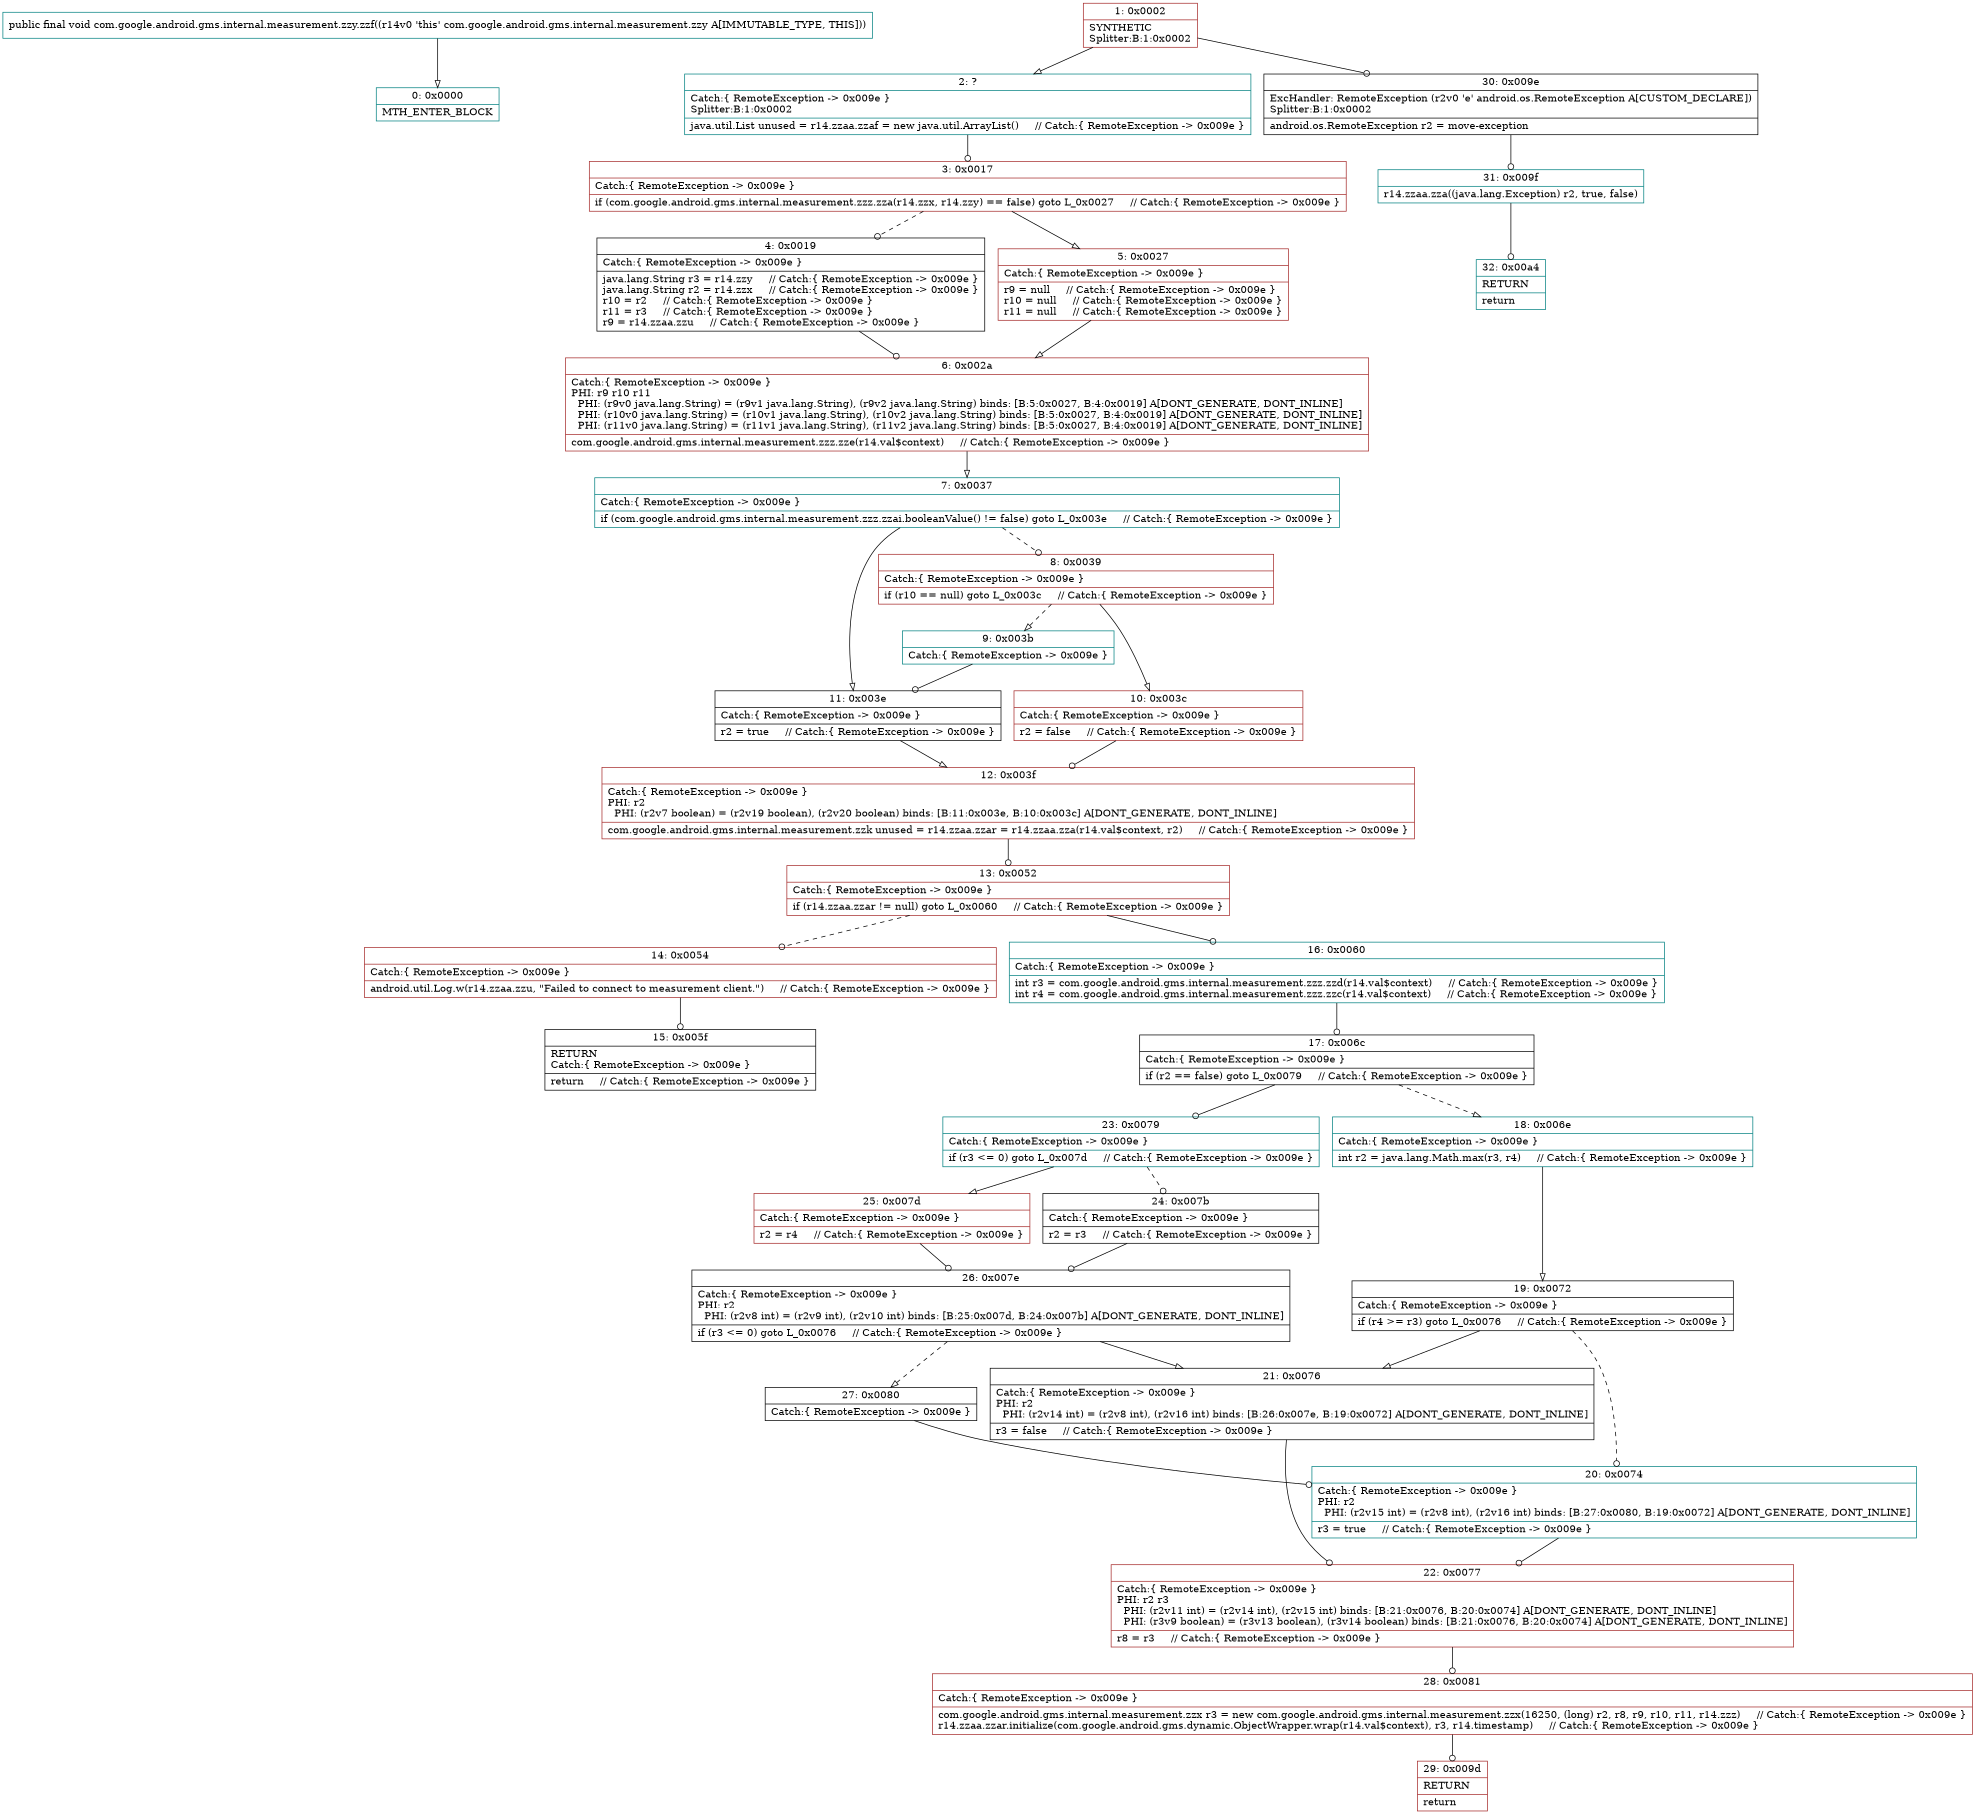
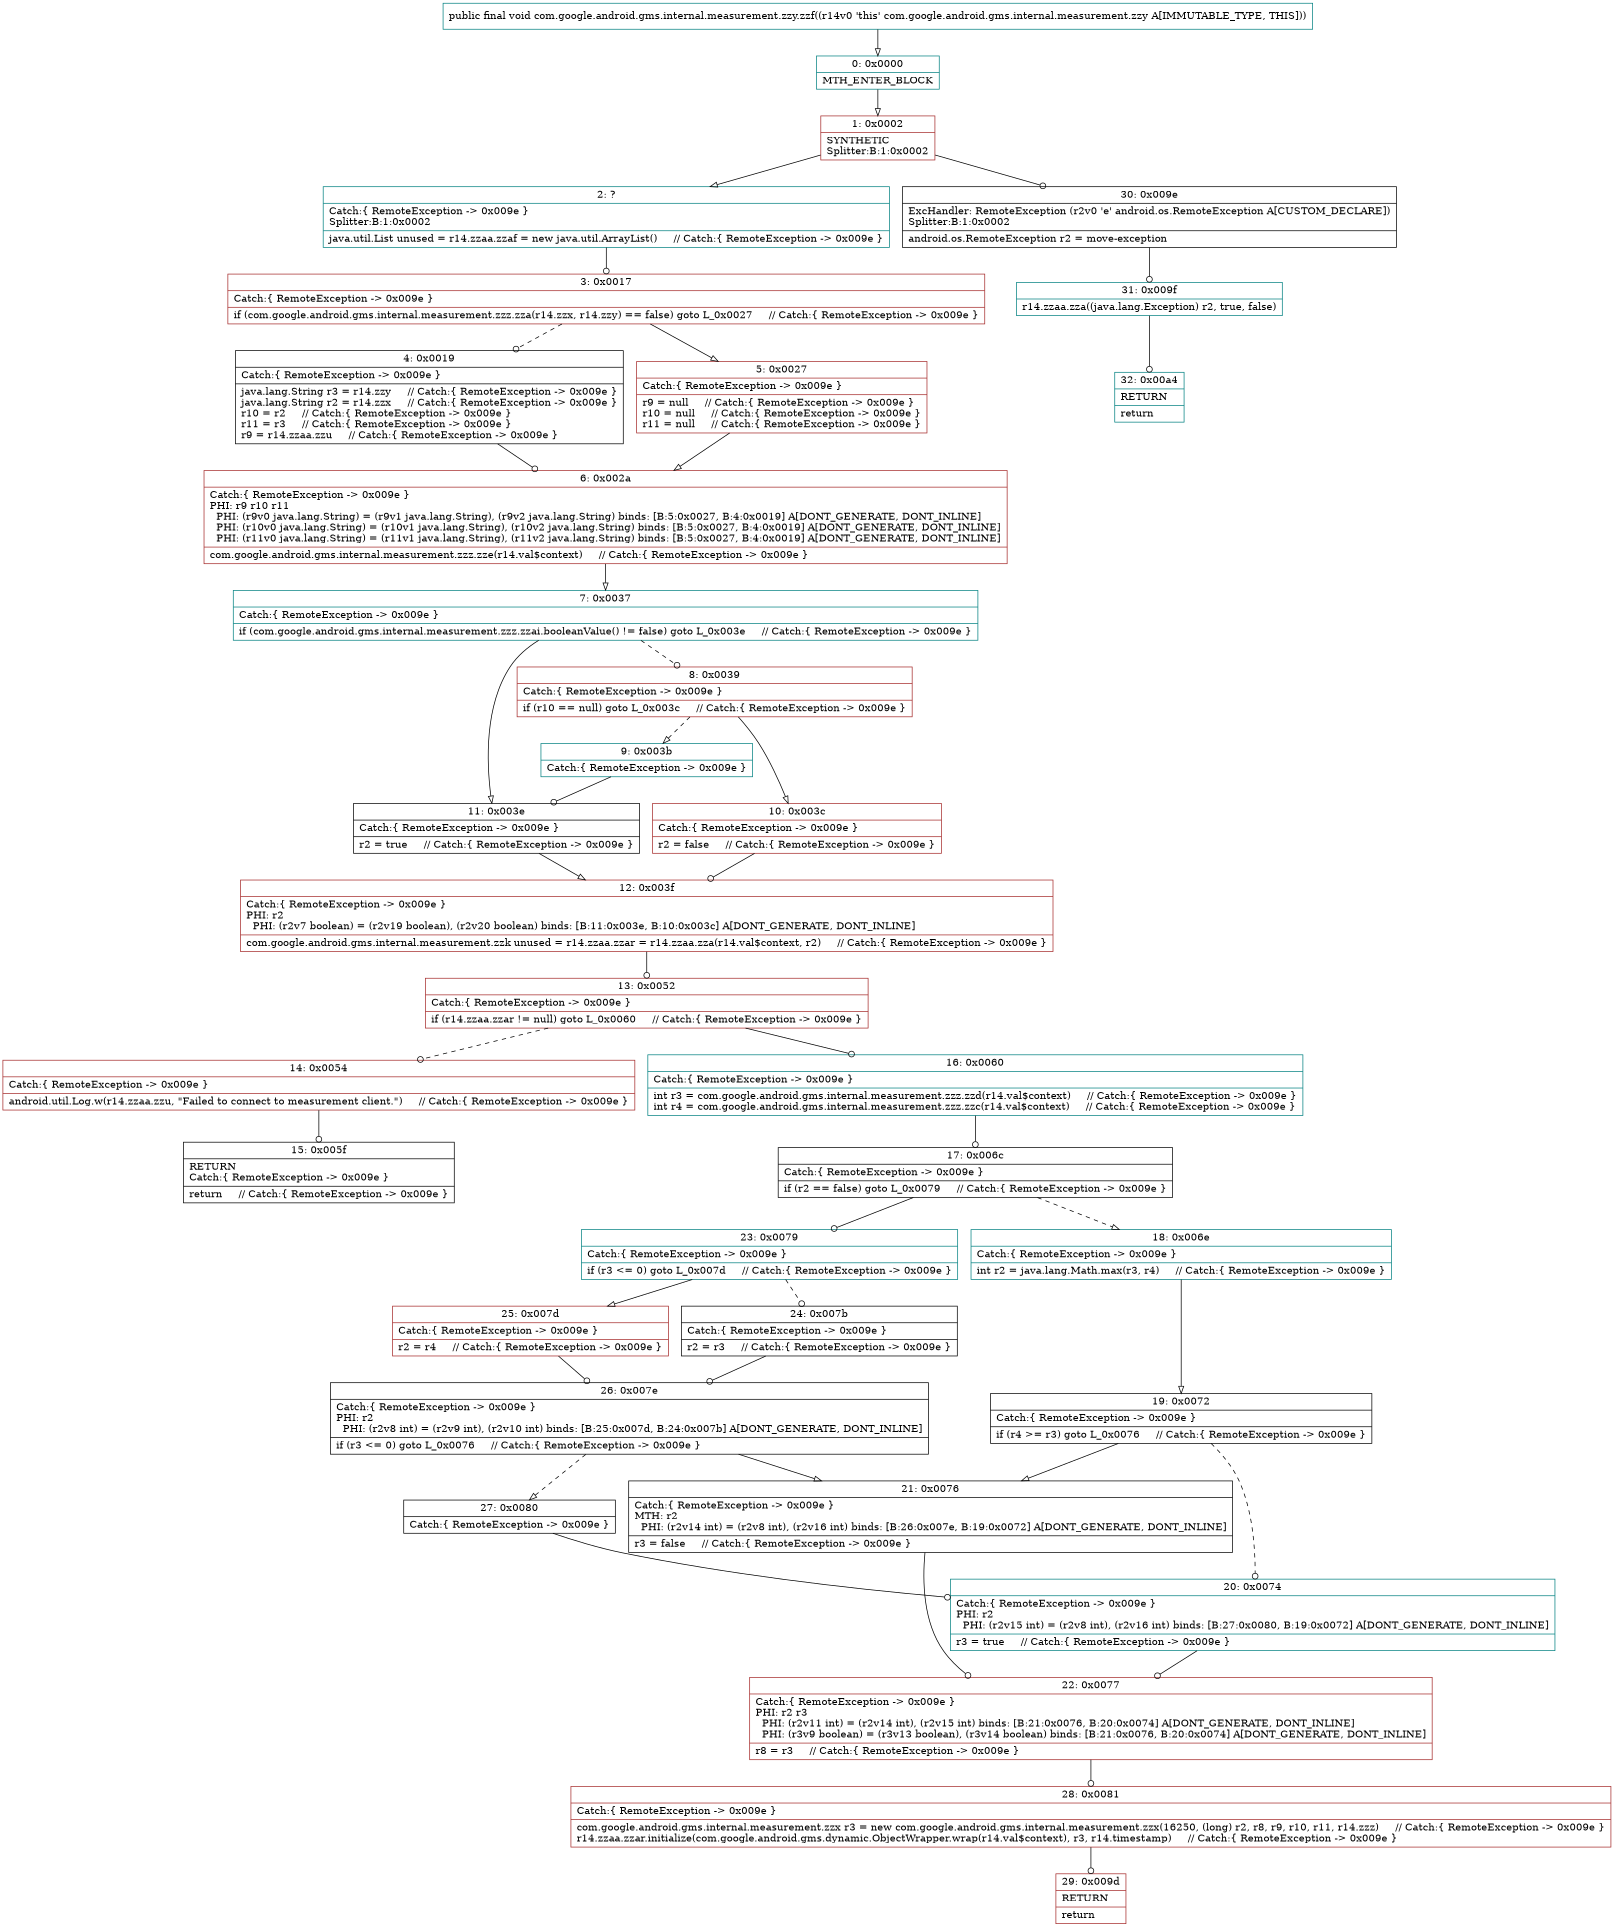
  digraph {
    node [color=brown shape=record]
    edge [arrowhead=odot]
    n1 [color=teal label="{0\:\ 0x0000|MTH_ENTER_BLOCK\l}"]
    n2 [label="{1\:\ 0x0002|SYNTHETIC\lSplitter:B:1:0x0002\l}"]
    n3 [color=teal label="{2\:\ ?|Catch:\{ RemoteException \-\> 0x009e \}\lSplitter:B:1:0x0002\l|java.util.List unused = r14.zzaa.zzaf = new java.util.ArrayList()     \/\/ Catch:\{ RemoteException \-\> 0x009e \}\l}"]
    n4 [color=black label="{30\:\ 0x009e|ExcHandler: RemoteException (r2v0 'e' android.os.RemoteException A[CUSTOM_DECLARE])\lSplitter:B:1:0x0002\l|android.os.RemoteException r2 = move\-exception\l}"]
    n5 [label="{3\:\ 0x0017|Catch:\{ RemoteException \-\> 0x009e \}\l|if (com.google.android.gms.internal.measurement.zzz.zza(r14.zzx, r14.zzy) == false) goto L_0x0027     \/\/ Catch:\{ RemoteException \-\> 0x009e \}\l}"]
    n6 [color=teal label="{31\:\ 0x009f|r14.zzaa.zza((java.lang.Exception) r2, true, false)\l}"]
    n7 [color=black label="{4\:\ 0x0019|Catch:\{ RemoteException \-\> 0x009e \}\l|java.lang.String r3 = r14.zzy     \/\/ Catch:\{ RemoteException \-\> 0x009e \}\ljava.lang.String r2 = r14.zzx     \/\/ Catch:\{ RemoteException \-\> 0x009e \}\lr10 = r2     \/\/ Catch:\{ RemoteException \-\> 0x009e \}\lr11 = r3     \/\/ Catch:\{ RemoteException \-\> 0x009e \}\lr9 = r14.zzaa.zzu     \/\/ Catch:\{ RemoteException \-\> 0x009e \}\l}"]
    n8 [label="{5\:\ 0x0027|Catch:\{ RemoteException \-\> 0x009e \}\l|r9 = null     \/\/ Catch:\{ RemoteException \-\> 0x009e \}\lr10 = null     \/\/ Catch:\{ RemoteException \-\> 0x009e \}\lr11 = null     \/\/ Catch:\{ RemoteException \-\> 0x009e \}\l}"]
    n9 [label="{6\:\ 0x002a|Catch:\{ RemoteException \-\> 0x009e \}\lPHI: r9 r10 r11 \l  PHI: (r9v0 java.lang.String) = (r9v1 java.lang.String), (r9v2 java.lang.String) binds: [B:5:0x0027, B:4:0x0019] A[DONT_GENERATE, DONT_INLINE]\l  PHI: (r10v0 java.lang.String) = (r10v1 java.lang.String), (r10v2 java.lang.String) binds: [B:5:0x0027, B:4:0x0019] A[DONT_GENERATE, DONT_INLINE]\l  PHI: (r11v0 java.lang.String) = (r11v1 java.lang.String), (r11v2 java.lang.String) binds: [B:5:0x0027, B:4:0x0019] A[DONT_GENERATE, DONT_INLINE]\l|com.google.android.gms.internal.measurement.zzz.zze(r14.val$context)     \/\/ Catch:\{ RemoteException \-\> 0x009e \}\l}"]
    n10 [color=teal label="{7\:\ 0x0037|Catch:\{ RemoteException \-\> 0x009e \}\l|if (com.google.android.gms.internal.measurement.zzz.zzai.booleanValue() != false) goto L_0x003e     \/\/ Catch:\{ RemoteException \-\> 0x009e \}\l}"]
    n11 [label="{8\:\ 0x0039|Catch:\{ RemoteException \-\> 0x009e \}\l|if (r10 == null) goto L_0x003c     \/\/ Catch:\{ RemoteException \-\> 0x009e \}\l}"]
    n12 [color=black label="{11\:\ 0x003e|Catch:\{ RemoteException \-\> 0x009e \}\l|r2 = true     \/\/ Catch:\{ RemoteException \-\> 0x009e \}\l}"]
    n13 [color=teal label="{9\:\ 0x003b|Catch:\{ RemoteException \-\> 0x009e \}\l}"]
    n14 [label="{10\:\ 0x003c|Catch:\{ RemoteException \-\> 0x009e \}\l|r2 = false     \/\/ Catch:\{ RemoteException \-\> 0x009e \}\l}"]
    n15 [label="{12\:\ 0x003f|Catch:\{ RemoteException \-\> 0x009e \}\lPHI: r2 \l  PHI: (r2v7 boolean) = (r2v19 boolean), (r2v20 boolean) binds: [B:11:0x003e, B:10:0x003c] A[DONT_GENERATE, DONT_INLINE]\l|com.google.android.gms.internal.measurement.zzk unused = r14.zzaa.zzar = r14.zzaa.zza(r14.val$context, r2)     \/\/ Catch:\{ RemoteException \-\> 0x009e \}\l}"]
    n16 [label="{13\:\ 0x0052|Catch:\{ RemoteException \-\> 0x009e \}\l|if (r14.zzaa.zzar != null) goto L_0x0060     \/\/ Catch:\{ RemoteException \-\> 0x009e \}\l}"]
    n17 [label="{14\:\ 0x0054|Catch:\{ RemoteException \-\> 0x009e \}\l|android.util.Log.w(r14.zzaa.zzu, \"Failed to connect to measurement client.\")     \/\/ Catch:\{ RemoteException \-\> 0x009e \}\l}"]
    n18 [color=teal label="{16\:\ 0x0060|Catch:\{ RemoteException \-\> 0x009e \}\l|int r3 = com.google.android.gms.internal.measurement.zzz.zzd(r14.val$context)     \/\/ Catch:\{ RemoteException \-\> 0x009e \}\lint r4 = com.google.android.gms.internal.measurement.zzz.zzc(r14.val$context)     \/\/ Catch:\{ RemoteException \-\> 0x009e \}\l}"]
    n19 [color=black label="{15\:\ 0x005f|RETURN\lCatch:\{ RemoteException \-\> 0x009e \}\l|return     \/\/ Catch:\{ RemoteException \-\> 0x009e \}\l}"]
    n20 [color=black label="{17\:\ 0x006c|Catch:\{ RemoteException \-\> 0x009e \}\l|if (r2 == false) goto L_0x0079     \/\/ Catch:\{ RemoteException \-\> 0x009e \}\l}"]
    n21 [color=teal label="{18\:\ 0x006e|Catch:\{ RemoteException \-\> 0x009e \}\l|int r2 = java.lang.Math.max(r3, r4)     \/\/ Catch:\{ RemoteException \-\> 0x009e \}\l}"]
    n22 [color=teal label="{23\:\ 0x0079|Catch:\{ RemoteException \-\> 0x009e \}\l|if (r3 \<= 0) goto L_0x007d     \/\/ Catch:\{ RemoteException \-\> 0x009e \}\l}"]
    n23 [color=black label="{19\:\ 0x0072|Catch:\{ RemoteException \-\> 0x009e \}\l|if (r4 \>= r3) goto L_0x0076     \/\/ Catch:\{ RemoteException \-\> 0x009e \}\l}"]
    n24 [color=black label="{24\:\ 0x007b|Catch:\{ RemoteException \-\> 0x009e \}\l|r2 = r3     \/\/ Catch:\{ RemoteException \-\> 0x009e \}\l}"]
    n25 [label="{25\:\ 0x007d|Catch:\{ RemoteException \-\> 0x009e \}\l|r2 = r4     \/\/ Catch:\{ RemoteException \-\> 0x009e \}\l}"]
    n26 [color=teal label="{20\:\ 0x0074|Catch:\{ RemoteException \-\> 0x009e \}\lPHI: r2 \l  PHI: (r2v15 int) = (r2v8 int), (r2v16 int) binds: [B:27:0x0080, B:19:0x0072] A[DONT_GENERATE, DONT_INLINE]\l|r3 = true     \/\/ Catch:\{ RemoteException \-\> 0x009e \}\l}"]
-   n27 [color=black label="{21\:\ 0x0076|Catch:\{ RemoteException \-\> 0x009e \}\lPHI: r2 \l  PHI: (r2v14 int) = (r2v8 int), (r2v16 int) binds: [B:26:0x007e, B:19:0x0072] A[DONT_GENERATE, DONT_INLINE]\l|r3 = false     \/\/ Catch:\{ RemoteException \-\> 0x009e \}\l}"]
+   n27 [color=black label="{21\:\ 0x0076|Catch:\{ RemoteException \-\> 0x009e \}\lMTH: r2 \l  PHI: (r2v14 int) = (r2v8 int), (r2v16 int) binds: [B:26:0x007e, B:19:0x0072] A[DONT_GENERATE, DONT_INLINE]\l|r3 = false     \/\/ Catch:\{ RemoteException \-\> 0x009e \}\l}"]
    n28 [label="{22\:\ 0x0077|Catch:\{ RemoteException \-\> 0x009e \}\lPHI: r2 r3 \l  PHI: (r2v11 int) = (r2v14 int), (r2v15 int) binds: [B:21:0x0076, B:20:0x0074] A[DONT_GENERATE, DONT_INLINE]\l  PHI: (r3v9 boolean) = (r3v13 boolean), (r3v14 boolean) binds: [B:21:0x0076, B:20:0x0074] A[DONT_GENERATE, DONT_INLINE]\l|r8 = r3     \/\/ Catch:\{ RemoteException \-\> 0x009e \}\l}"]
    n29 [label="{28\:\ 0x0081|Catch:\{ RemoteException \-\> 0x009e \}\l|com.google.android.gms.internal.measurement.zzx r3 = new com.google.android.gms.internal.measurement.zzx(16250, (long) r2, r8, r9, r10, r11, r14.zzz)     \/\/ Catch:\{ RemoteException \-\> 0x009e \}\lr14.zzaa.zzar.initialize(com.google.android.gms.dynamic.ObjectWrapper.wrap(r14.val$context), r3, r14.timestamp)     \/\/ Catch:\{ RemoteException \-\> 0x009e \}\l}"]
    n30 [label="{29\:\ 0x009d|RETURN\l|return\l}"]
    n31 [color=black label="{26\:\ 0x007e|Catch:\{ RemoteException \-\> 0x009e \}\lPHI: r2 \l  PHI: (r2v8 int) = (r2v9 int), (r2v10 int) binds: [B:25:0x007d, B:24:0x007b] A[DONT_GENERATE, DONT_INLINE]\l|if (r3 \<= 0) goto L_0x0076     \/\/ Catch:\{ RemoteException \-\> 0x009e \}\l}"]
    n32 [color=black label="{27\:\ 0x0080|Catch:\{ RemoteException \-\> 0x009e \}\l}"]
    n33 [color=teal label="{32\:\ 0x00a4|RETURN\l|return\l}"]
    n34 [color=teal label="{public final void com.google.android.gms.internal.measurement.zzy.zzf((r14v0 'this' com.google.android.gms.internal.measurement.zzy A[IMMUTABLE_TYPE, THIS])) }"]
+   n1 -> n2 [arrowhead=onormal]
    n2 -> n3 [arrowhead=onormal]
    n2 -> n4
    n3 -> n5
    n4 -> n6
    n5 -> n7 [style=dashed]
    n5 -> n8 [arrowhead=onormal]
    n6 -> n33
    n7 -> n9
    n8 -> n9 [arrowhead=onormal]
    n9 -> n10 [arrowhead=onormal]
    n10 -> n11 [style=dashed]
    n10 -> n12 [arrowhead=onormal]
    n11 -> n13 [arrowhead=onormal style=dashed]
    n11 -> n14 [arrowhead=onormal]
    n12 -> n15 [arrowhead=onormal]
    n13 -> n12
    n14 -> n15
    n15 -> n16
    n16 -> n17 [style=dashed]
    n16 -> n18
    n17 -> n19
    n18 -> n20
    n20 -> n21 [arrowhead=onormal style=dashed]
    n20 -> n22
    n21 -> n23 [arrowhead=onormal]
    n22 -> n24 [style=dashed]
    n22 -> n25 [arrowhead=onormal]
    n23 -> n26 [style=dashed]
    n23 -> n27 [arrowhead=onormal]
    n24 -> n31
    n25 -> n31
    n26 -> n28
    n27 -> n28
    n28 -> n29
    n29 -> n30
    n31 -> n27 [arrowhead=onormal]
    n31 -> n32 [arrowhead=onormal style=dashed]
    n32 -> n26
    n34 -> n1 [arrowhead=onormal]
  }
